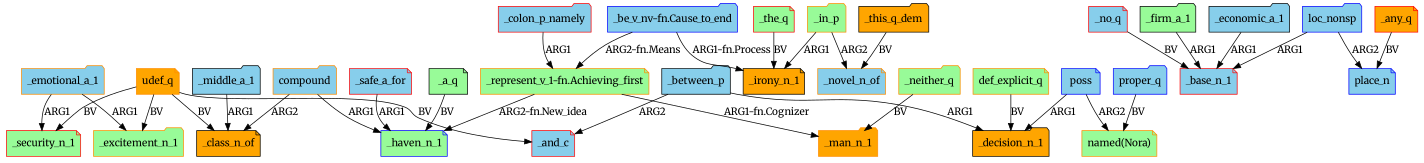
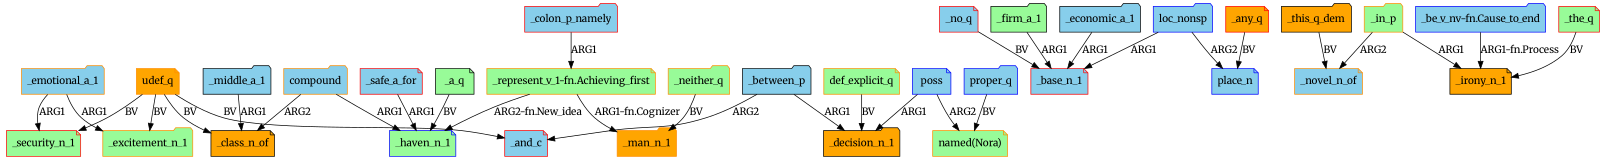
  digraph {
    fontname=Merriweather
    node [color=darkorange fillcolor=skyblue fontname=Merriweather shape=note style=filled]
    edge [fontname=Merriweather]
    udef_q [fillcolor=orange]
    _excitement_n_1 [fillcolor=palegreen shape=folder]
    _class_n_of [color=black fillcolor=orange]
    _security_n_1 [color=red fillcolor=palegreen]
    _and_c [color=red]
    _a_q [color=black fillcolor=palegreen]
    _haven_n_1 [color=blue fillcolor=palegreen]
    compound [shape=folder]
    _no_q [color=red]
    _base_n_1 [color=red]
    _between_p [color=black shape=folder]
    _decision_n_1 [color=black fillcolor=orange shape=folder]
    _emotional_a_1 [shape=folder]
    _in_p [fillcolor=palegreen shape=folder]
    _novel_n_of
    _irony_n_1 [color=black fillcolor=orange]
    def_explicit_q [fillcolor=palegreen]
    _this_q_dem [color=black fillcolor=orange shape=folder]
    poss [color=blue]
    "named(Nora)" [fillcolor=palegreen]
    _economic_a_1 [color=black shape=folder]
    proper_q [color=blue shape=folder]
    _middle_a_1 [color=black shape=folder]
    _the_q [color=red fillcolor=palegreen]
    _colon_p_namely [color=red shape=folder]
    "_represent_v_1-fn.Achieving_first" [fillcolor=palegreen]
    _man_n_1 [fillcolor=orange shape=folder]
    "_be_v_nv-fn.Cause_to_end" [color=blue shape=folder]
    _safe_a_for [color=red]
    _any_q [color=red fillcolor=orange]
    place_n [color=blue]
    loc_nonsp [color=blue shape=folder]
    _neither_q [fillcolor=palegreen shape=folder]
    _firm_a_1 [color=black fillcolor=palegreen shape=folder]
    udef_q -> _excitement_n_1 [label=BV]
    udef_q -> _class_n_of [label=BV]
    udef_q -> _security_n_1 [label=BV]
    udef_q -> _and_c [label=BV]
    _a_q -> _haven_n_1 [label=BV]
    compound -> _class_n_of [label=ARG2]
    compound -> _haven_n_1 [label=ARG1]
    _no_q -> _base_n_1 [label=BV]
    _between_p -> _and_c [label=ARG2]
    _between_p -> _decision_n_1 [label=ARG1]
    _emotional_a_1 -> _excitement_n_1 [label=ARG1]
    _emotional_a_1 -> _security_n_1 [label=ARG1]
    _in_p -> _novel_n_of [label=ARG2]
    _in_p -> _irony_n_1 [label=ARG1]
    def_explicit_q -> _decision_n_1 [label=BV]
    _this_q_dem -> _novel_n_of [label=BV]
    poss -> _decision_n_1 [label=ARG1]
    poss -> "named(Nora)" [label=ARG2]
    _economic_a_1 -> _base_n_1 [label=ARG1]
    proper_q -> "named(Nora)" [label=BV]
    _middle_a_1 -> _class_n_of [label=ARG1]
    _the_q -> _irony_n_1 [label=BV]
    _colon_p_namely -> "_represent_v_1-fn.Achieving_first" [label=ARG1]
    "_represent_v_1-fn.Achieving_first" -> _haven_n_1 [label="ARG2-fn.New_idea"]
    "_represent_v_1-fn.Achieving_first" -> _man_n_1 [label="ARG1-fn.Cognizer"]
    "_be_v_nv-fn.Cause_to_end" -> _irony_n_1 [label="ARG1-fn.Process"]
-   "_be_v_nv-fn.Cause_to_end" -> "_represent_v_1-fn.Achieving_first" [label="ARG2-fn.Means"]
    _safe_a_for -> _haven_n_1 [label=ARG1]
    _any_q -> place_n [label=BV]
    loc_nonsp -> _base_n_1 [label=ARG1]
    loc_nonsp -> place_n [label=ARG2]
    _neither_q -> _man_n_1 [label=BV]
    _firm_a_1 -> _base_n_1 [label=ARG1]
  }
